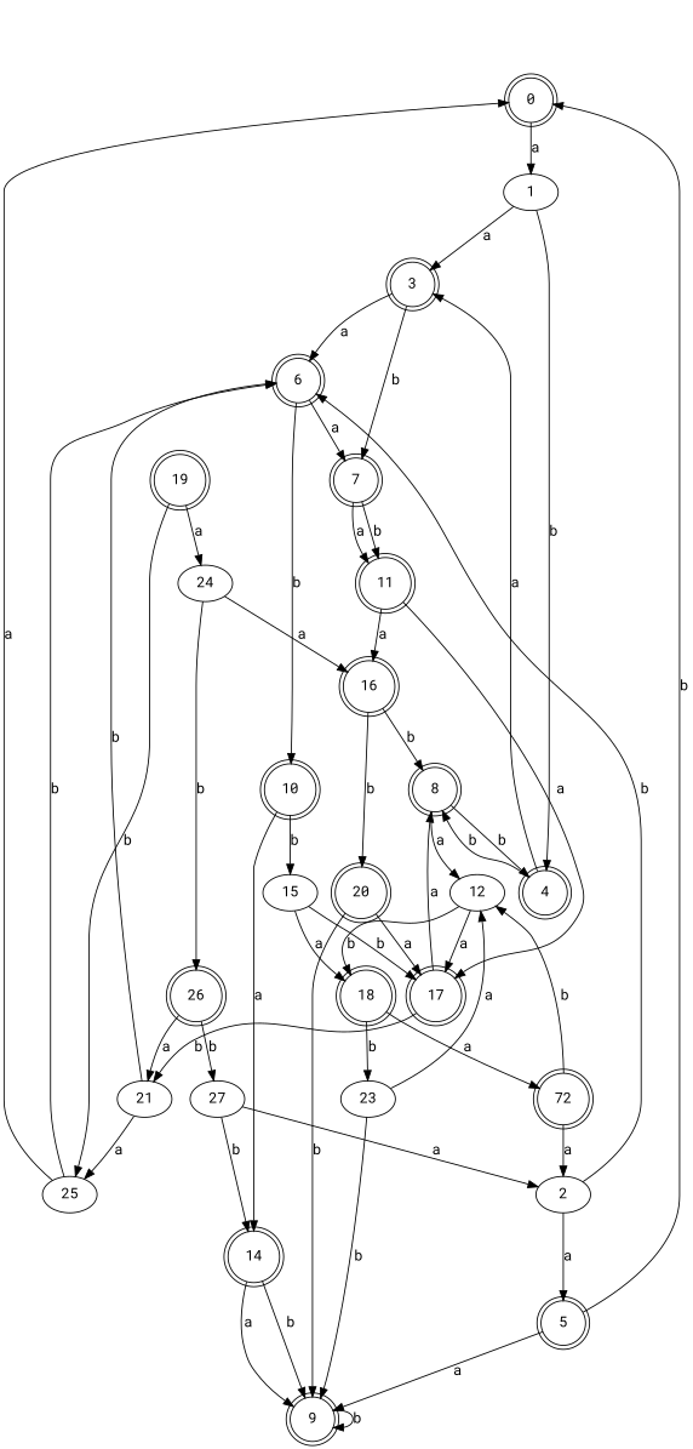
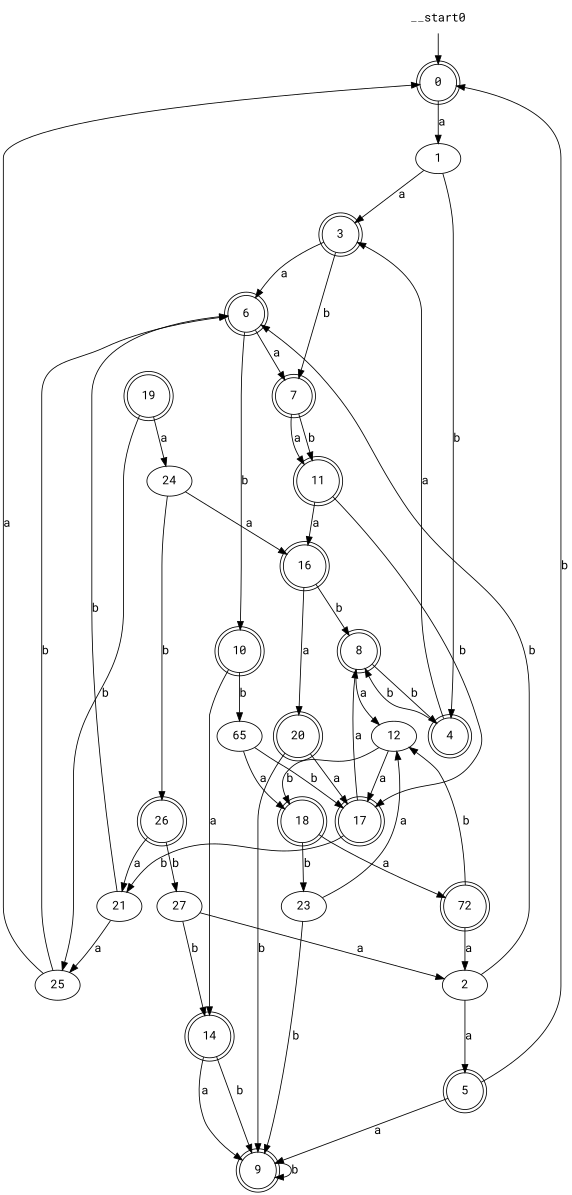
  digraph {
    fontname="Roboto Mono"
    node [fontname="Roboto Mono" shape=doublecircle]
    edge [fontname="Roboto Mono"]
+   __start0 [shape=none]
    0
    1 [shape=""]
    3
    4
    2 [shape=""]
    5
    6
    7
    8
    9
    10
    11
    12 [shape=""]
    14
-   15 [shape=""]
+   15 [label=65 shape=""]
    16
    17
    18
    20
    21 [shape=""]
    n22 [label=72]
    23 [shape=""]
    24 [shape=""]
    19
    25 [shape=""]
    26
    27 [shape=""]
+   __start0 -> 0
    0 -> 1 [label=a]
    1 -> 3 [label=a]
    1 -> 4 [label=b]
    3 -> 6 [label=a]
    3 -> 7 [label=b]
    4 -> 3 [label=a]
    4 -> 8 [label=b]
    2 -> 5 [label=a]
    2 -> 6 [label=b]
    5 -> 0 [label=b]
    5 -> 9 [label=a]
    6 -> 7 [label=a]
    6 -> 10 [label=b]
    7 -> 11 [label=a]
    7 -> 11 [label=b]
    8 -> 4 [label=b]
    8 -> 12 [label=a]
    9 -> 9 [label=b]
    10 -> 14 [label=a]
    10 -> 15 [label=b]
    11 -> 16 [label=a]
-   11 -> 17 [label=a]
+   11 -> 17 [label=b]
    12 -> 17 [label=a]
    12 -> 18 [label=b]
    14 -> 9 [label=a]
    14 -> 9 [label=b]
    15 -> 17 [label=b]
    15 -> 18 [label=a]
    16 -> 8 [label=b]
-   16 -> 20 [label=b]
+   16 -> 20 [label=a]
    17 -> 8 [label=a]
    17 -> 21 [label=b]
    18 -> n22 [label=a]
    18 -> 23 [label=b]
    20 -> 9 [label=b]
    20 -> 17 [label=a]
    21 -> 6 [label=b]
    21 -> 25 [label=a]
    n22 -> 2 [label=a]
    n22 -> 12 [label=b]
    23 -> 9 [label=b]
    23 -> 12 [label=a]
    24 -> 16 [label=a]
    24 -> 26 [label=b]
    19 -> 24 [label=a]
    19 -> 25 [label=b]
    25 -> 0 [label=a]
    25 -> 6 [label=b]
    26 -> 21 [label=a]
    26 -> 27 [label=b]
    27 -> 2 [label=a]
    27 -> 14 [label=b]
  }
